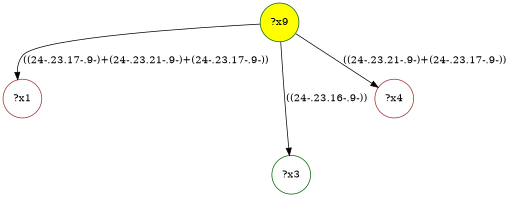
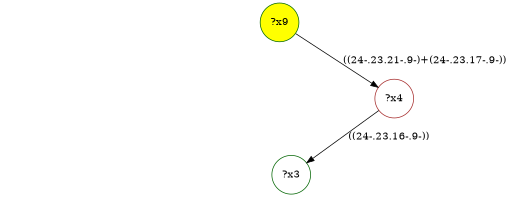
  digraph {
    node [color=darkgreen shape=circle]
    n1 [fillcolor=yellow label="?x9" style="filled,"]
-   n2 [color=brown label="?x1"]
    n3 [label="?x3"]
    n4 [color=brown label="?x4"]
-   n1 -> n2 [label="((24-.23.17-.9-)+(24-.23.21-.9-)+(24-.23.17-.9-))"]
-   n1 -> n3 [label="((24-.23.16-.9-))"]
+   n4 -> n3 [label="((24-.23.16-.9-))"]
    n1 -> n4 [label="((24-.23.21-.9-)+(24-.23.17-.9-))"]
  }
